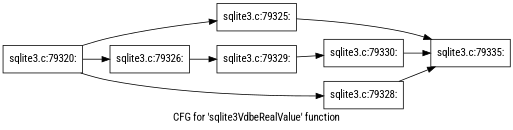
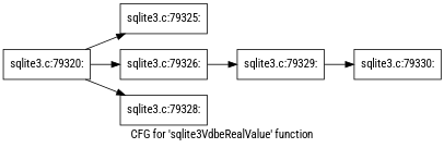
  digraph {
    fontname="Roboto Condensed"
    label="CFG for 'sqlite3VdbeRealValue' function"
    rankdir=LR
    node [fontname="Roboto Condensed" shape=record]
    edge [fontname="Roboto Condensed"]
    n1 [label="{sqlite3.c:79320:}"]
    n2 [label="{sqlite3.c:79325:}"]
    n3 [label="{sqlite3.c:79326:}"]
    n4 [label="{sqlite3.c:79328:}"]
-   n5 [label="{sqlite3.c:79335:}"]
    n6 [label="{sqlite3.c:79329:}"]
    n7 [label="{sqlite3.c:79330:}"]
    n1 -> n2
    n1 -> n3
    n1 -> n4
-   n2 -> n5
    n3 -> n6
-   n4 -> n5
    n6 -> n7
-   n7 -> n5
  }
